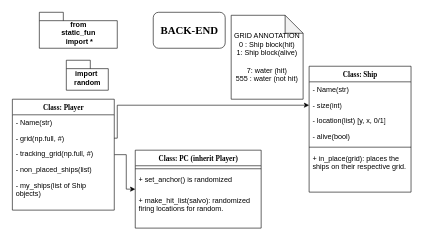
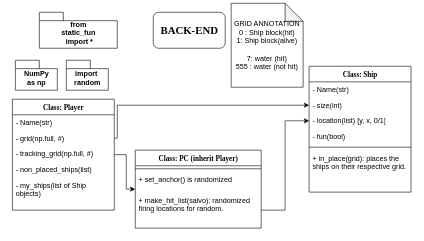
  <mxCell id="0" />
  <mxCell id="1" parent="0" />
  <mxCell id="2" value="" style="rounded=1;whiteSpace=wrap;html=1;" parent="1" vertex="1"><mxGeometry x="255" y="20" width="120" height="60" as="geometry" /></mxCell>
+ <mxCell id="3" value="NumPy&lt;br&gt;as np" style="shape=folder;fontStyle=1;spacingTop=10;tabWidth=40;tabHeight=14;tabPosition=left;html=1;" parent="1" vertex="1"><mxGeometry x="25" y="100" width="70" height="50" as="geometry" /></mxCell>
  <mxCell id="4" value="" style="edgeStyle=orthogonalEdgeStyle;rounded=0;orthogonalLoop=1;jettySize=auto;html=1;" parent="1" source="5" target="11" edge="1"><mxGeometry relative="1" as="geometry" /></mxCell>
  <mxCell id="5" value="Class: Player" style="swimlane;html=1;fontStyle=1;align=center;verticalAlign=top;childLayout=stackLayout;horizontal=1;startSize=26;horizontalStack=0;resizeParent=1;resizeLast=0;collapsible=1;marginBottom=0;swimlaneFillColor=#ffffff;rounded=0;shadow=0;comic=0;labelBackgroundColor=none;strokeWidth=1;fillColor=none;fontFamily=Verdana;fontSize=12" parent="1" vertex="1"><mxGeometry x="20" y="165" width="170" height="185" as="geometry"><mxRectangle x="40" y="135" width="120" height="26" as="alternateBounds" /></mxGeometry></mxCell>
  <mxCell id="6" value="- Name(str)" style="text;html=1;strokeColor=none;fillColor=none;align=left;verticalAlign=top;spacingLeft=4;spacingRight=4;whiteSpace=wrap;overflow=hidden;rotatable=0;points=[[0,0.5],[1,0.5]];portConstraint=eastwest;" parent="5" vertex="1"><mxGeometry y="26" width="170" height="26" as="geometry" /></mxCell>
  <mxCell id="7" value="- grid(np.full, #)&lt;br&gt;" style="text;html=1;strokeColor=none;fillColor=none;align=left;verticalAlign=top;spacingLeft=4;spacingRight=4;whiteSpace=wrap;overflow=hidden;rotatable=0;points=[[0,0.5],[1,0.5]];portConstraint=eastwest;" parent="5" vertex="1"><mxGeometry y="52" width="170" height="26" as="geometry" /></mxCell>
  <mxCell id="8" value="- tracking_grid(np.full, #)" style="text;html=1;strokeColor=none;fillColor=none;align=left;verticalAlign=top;spacingLeft=4;spacingRight=4;whiteSpace=wrap;overflow=hidden;rotatable=0;points=[[0,0.5],[1,0.5]];portConstraint=eastwest;" parent="5" vertex="1"><mxGeometry y="78" width="170" height="26" as="geometry" /></mxCell>
  <mxCell id="9" value="- non_placed_ships(list)" style="text;html=1;strokeColor=none;fillColor=none;align=left;verticalAlign=top;spacingLeft=4;spacingRight=4;whiteSpace=wrap;overflow=hidden;rotatable=0;points=[[0,0.5],[1,0.5]];portConstraint=eastwest;" parent="5" vertex="1"><mxGeometry y="104" width="170" height="26" as="geometry" /></mxCell>
  <mxCell id="10" value="- my_ships(list of Ship objects)" style="text;html=1;strokeColor=none;fillColor=none;align=left;verticalAlign=top;spacingLeft=4;spacingRight=4;whiteSpace=wrap;overflow=hidden;rotatable=0;points=[[0,0.5],[1,0.5]];portConstraint=eastwest;" parent="5" vertex="1"><mxGeometry y="130" width="170" height="50" as="geometry" /></mxCell>
  <mxCell id="11" value="Class: PC (inherit Player)" style="swimlane;html=1;fontStyle=1;align=center;verticalAlign=top;childLayout=stackLayout;horizontal=1;startSize=26;horizontalStack=0;resizeParent=1;resizeLast=0;collapsible=1;marginBottom=0;swimlaneFillColor=#ffffff;rounded=0;shadow=0;comic=0;labelBackgroundColor=none;strokeWidth=1;fillColor=none;fontFamily=Verdana;fontSize=12" parent="1" vertex="1"><mxGeometry x="225" y="250" width="210" height="130" as="geometry" /></mxCell>
  <mxCell id="12" value="" style="line;html=1;strokeWidth=1;fillColor=none;align=left;verticalAlign=middle;spacingTop=-1;spacingLeft=3;spacingRight=3;rotatable=0;labelPosition=right;points=[];portConstraint=eastwest;" parent="11" vertex="1"><mxGeometry y="26" width="210" height="10" as="geometry" /></mxCell>
  <mxCell id="13" value="+ set_anchor() is randomized" style="text;html=1;strokeColor=none;fillColor=none;align=left;verticalAlign=top;spacingLeft=4;spacingRight=4;whiteSpace=wrap;overflow=hidden;rotatable=0;points=[[0,0.5],[1,0.5]];portConstraint=eastwest;" parent="11" vertex="1"><mxGeometry y="36" width="210" height="34" as="geometry" /></mxCell>
  <mxCell id="14" value="+ make_hit_list(salvo): randomized firing locations for random." style="text;html=1;strokeColor=none;fillColor=none;align=left;verticalAlign=top;spacingLeft=4;spacingRight=4;whiteSpace=wrap;overflow=hidden;rotatable=0;points=[[0,0.5],[1,0.5]];portConstraint=eastwest;" parent="11" vertex="1"><mxGeometry y="70" width="210" height="60" as="geometry" /></mxCell>
+ <mxCell id="15" style="edgeStyle=orthogonalEdgeStyle;rounded=0;orthogonalLoop=1;jettySize=auto;html=1;exitX=1;exitY=0.5;exitDx=0;exitDy=0;entryX=0;entryY=0.5;entryDx=0;entryDy=0;" parent="1" source="14" target="22" edge="1"><mxGeometry relative="1" as="geometry" /></mxCell>
  <mxCell id="16" style="edgeStyle=orthogonalEdgeStyle;rounded=0;orthogonalLoop=1;jettySize=auto;html=1;exitX=1;exitY=0.5;exitDx=0;exitDy=0;entryX=0;entryY=0.5;entryDx=0;entryDy=0;" parent="1" source="7" target="21" edge="1"><mxGeometry relative="1" as="geometry"><Array as="points"><mxPoint x="195" y="175" /></Array></mxGeometry></mxCell>
  <mxCell id="17" value="import&amp;nbsp;&lt;br&gt;random" style="shape=folder;fontStyle=1;spacingTop=10;tabWidth=40;tabHeight=14;tabPosition=left;html=1;" parent="1" vertex="1"><mxGeometry x="110" y="100" width="70" height="50" as="geometry" /></mxCell>
- <mxCell id="18" value="GRID ANNOTATION&lt;br&gt;0 : Ship block(hit)&lt;br&gt;1: Ship block(alive)&lt;br&gt;&lt;br&gt;7: water (hit)&lt;br&gt;555 : water (not hit)" style="shape=note;whiteSpace=wrap;html=1;backgroundOutline=1;darkOpacity=0.05;" parent="1" vertex="1"><mxGeometry x="385" y="25" width="120" height="140" as="geometry" /></mxCell>
+ <mxCell id="18" value="GRID ANNOTATION&lt;br&gt;0 : Ship block(hit)&lt;br&gt;1: Ship block(alive)&lt;br&gt;&lt;br&gt;7: water (hit)&lt;br&gt;555 : water (not hit)" style="shape=note;whiteSpace=wrap;html=1;backgroundOutline=1;darkOpacity=0.05;" parent="1" vertex="1"><mxGeometry x="385" y="5" width="120" height="140" as="geometry" /></mxCell>
  <mxCell id="19" value="Class: Ship" style="swimlane;html=1;fontStyle=1;align=center;verticalAlign=top;childLayout=stackLayout;horizontal=1;startSize=26;horizontalStack=0;resizeParent=1;resizeLast=0;collapsible=1;marginBottom=0;swimlaneFillColor=#ffffff;rounded=0;shadow=0;comic=0;labelBackgroundColor=none;strokeWidth=1;fillColor=none;fontFamily=Verdana;fontSize=12" parent="1" vertex="1"><mxGeometry x="515" y="110" width="170" height="210" as="geometry" /></mxCell>
  <mxCell id="20" value="- Name(str)" style="text;html=1;strokeColor=none;fillColor=none;align=left;verticalAlign=top;spacingLeft=4;spacingRight=4;whiteSpace=wrap;overflow=hidden;rotatable=0;points=[[0,0.5],[1,0.5]];portConstraint=eastwest;" parent="19" vertex="1"><mxGeometry y="26" width="170" height="26" as="geometry" /></mxCell>
  <mxCell id="21" value="- size(int)" style="text;html=1;strokeColor=none;fillColor=none;align=left;verticalAlign=top;spacingLeft=4;spacingRight=4;whiteSpace=wrap;overflow=hidden;rotatable=0;points=[[0,0.5],[1,0.5]];portConstraint=eastwest;" parent="19" vertex="1"><mxGeometry y="52" width="170" height="26" as="geometry" /></mxCell>
  <mxCell id="22" value="- location(list) [y, x, 0/1]" style="text;html=1;strokeColor=none;fillColor=none;align=left;verticalAlign=top;spacingLeft=4;spacingRight=4;whiteSpace=wrap;overflow=hidden;rotatable=0;points=[[0,0.5],[1,0.5]];portConstraint=eastwest;" parent="19" vertex="1"><mxGeometry y="78" width="170" height="26" as="geometry" /></mxCell>
- <mxCell id="23" value="- alive(bool)" style="text;html=1;strokeColor=none;fillColor=none;align=left;verticalAlign=top;spacingLeft=4;spacingRight=4;whiteSpace=wrap;overflow=hidden;rotatable=0;points=[[0,0.5],[1,0.5]];portConstraint=eastwest;" parent="19" vertex="1"><mxGeometry y="104" width="170" height="26" as="geometry" /></mxCell>
+ <mxCell id="23" value="- fun(bool)" style="text;html=1;strokeColor=none;fillColor=none;align=left;verticalAlign=top;spacingLeft=4;spacingRight=4;whiteSpace=wrap;overflow=hidden;rotatable=0;points=[[0,0.5],[1,0.5]];portConstraint=eastwest;" parent="19" vertex="1"><mxGeometry y="104" width="170" height="26" as="geometry" /></mxCell>
  <mxCell id="24" value="" style="line;html=1;strokeWidth=1;fillColor=none;align=left;verticalAlign=middle;spacingTop=-1;spacingLeft=3;spacingRight=3;rotatable=0;labelPosition=right;points=[];portConstraint=eastwest;" parent="19" vertex="1"><mxGeometry y="130" width="170" height="10" as="geometry" /></mxCell>
  <mxCell id="25" value="+ in_place(grid): places the ships on their respective grid." style="text;html=1;strokeColor=none;fillColor=none;align=left;verticalAlign=top;spacingLeft=4;spacingRight=4;whiteSpace=wrap;overflow=hidden;rotatable=0;points=[[0,0.5],[1,0.5]];portConstraint=eastwest;" parent="19" vertex="1"><mxGeometry y="140" width="170" height="60" as="geometry" /></mxCell>
  <mxCell id="26" value="&lt;b&gt;&lt;font style=&quot;font-size: 18px&quot; face=&quot;Lucida Console&quot;&gt;BACK-END&lt;/font&gt;&lt;/b&gt;" style="text;html=1;align=center;verticalAlign=middle;resizable=0;points=[];autosize=1;" parent="1" vertex="1"><mxGeometry x="260" y="40" width="110" height="20" as="geometry" /></mxCell>
  <mxCell id="27" value="from &lt;br&gt;static_fun&lt;br&gt;&amp;nbsp;import *" style="shape=folder;fontStyle=1;spacingTop=10;tabWidth=40;tabHeight=14;tabPosition=left;html=1;" vertex="1" parent="1"><mxGeometry x="65" y="20" width="130" height="60" as="geometry" /></mxCell>
